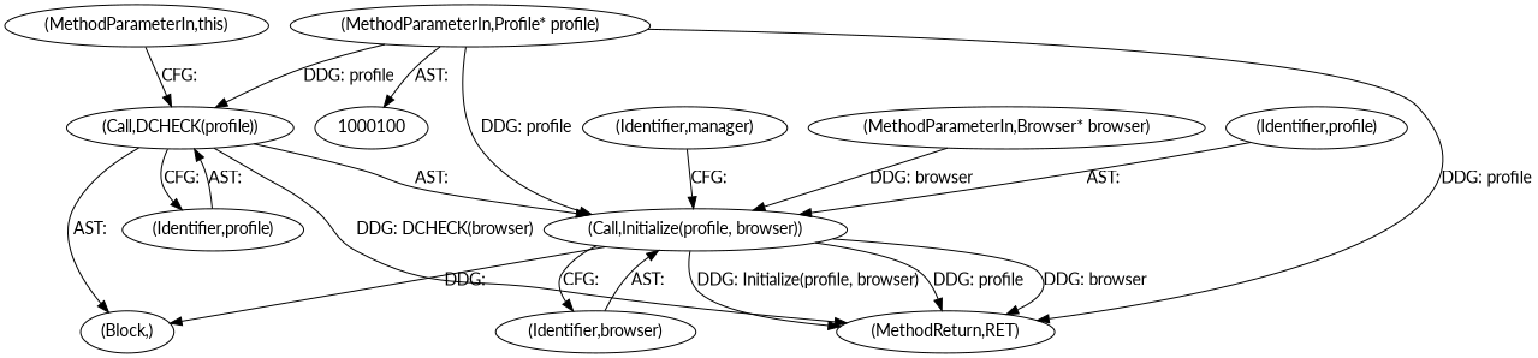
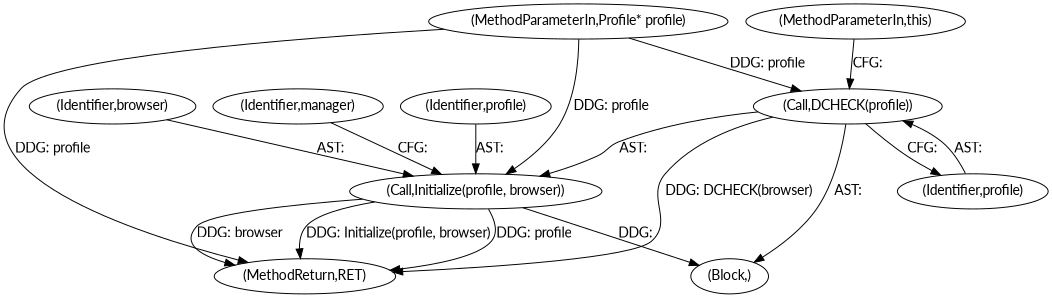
  digraph {
    fontname=Lato
    node [fontname=Lato]
    edge [fontname=Lato]
    n1 [label="(MethodParameterIn,Profile* profile)"]
    n2 [label="(Call,DCHECK(profile))"]
    n3 [label="(Call,Initialize(profile, browser))"]
    n4 [label="(MethodReturn,RET)"]
-   1000100
    n6 [label="(Block,)"]
    n7 [label="(Identifier,profile)"]
    n8 [label="(Identifier,browser)"]
    n9 [label="(MethodParameterIn,this)"]
    n10 [label="(Identifier,manager)"]
-   n11 [label="(MethodParameterIn,Browser* browser)"]
    n12 [label="(Identifier,profile)"]
    n1 -> n2 [label="DDG: profile"]
    n1 -> n3 [label="DDG: profile"]
    n1 -> n4 [label="DDG: profile"]
-   n1 -> 1000100 [label="AST: "]
    n2 -> n3 [label="AST: "]
    n2 -> n4 [label="DDG: DCHECK(browser)"]
    n2 -> n6 [label="AST: "]
    n2 -> n7 [label="CFG: "]
    n3 -> n4 [label="DDG: browser"]
    n3 -> n4 [label="DDG: Initialize(profile, browser)"]
    n3 -> n4 [label="DDG: profile"]
    n3 -> n6 [label="DDG: "]
-   n3 -> n8 [label="CFG: "]
    n7 -> n2 [label="AST: "]
    n8 -> n3 [label="AST: "]
    n9 -> n2 [label="CFG: "]
    n10 -> n3 [label="CFG: "]
-   n11 -> n3 [label="DDG: browser"]
    n12 -> n3 [label="AST: "]
  }
